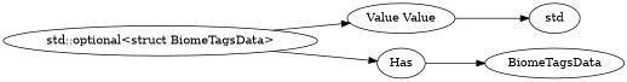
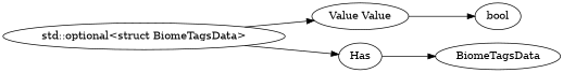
  digraph {
    rankdir=LR
-   n1 [label=std]
+   n1 [label=bool]
    n2 [label=BiomeTagsData]
    n3 [label="std::optional<struct BiomeTagsData>"]
    n4 [label="Value Value"]
    n5 [label=Has]
    subgraph sub_1 {
      rank=max
      n1
      n2
    }
    n3 -> n4
    n3 -> n5
    n4 -> n1
    n5 -> n2
  }
